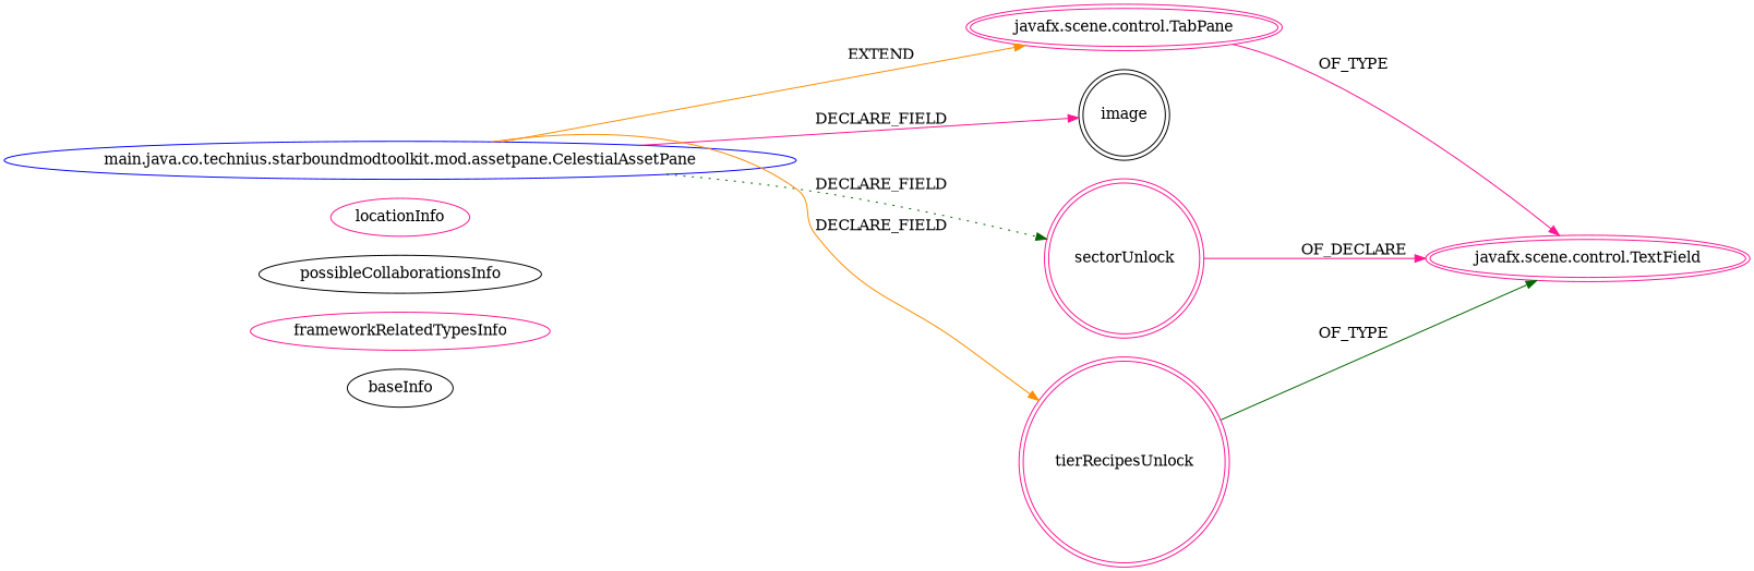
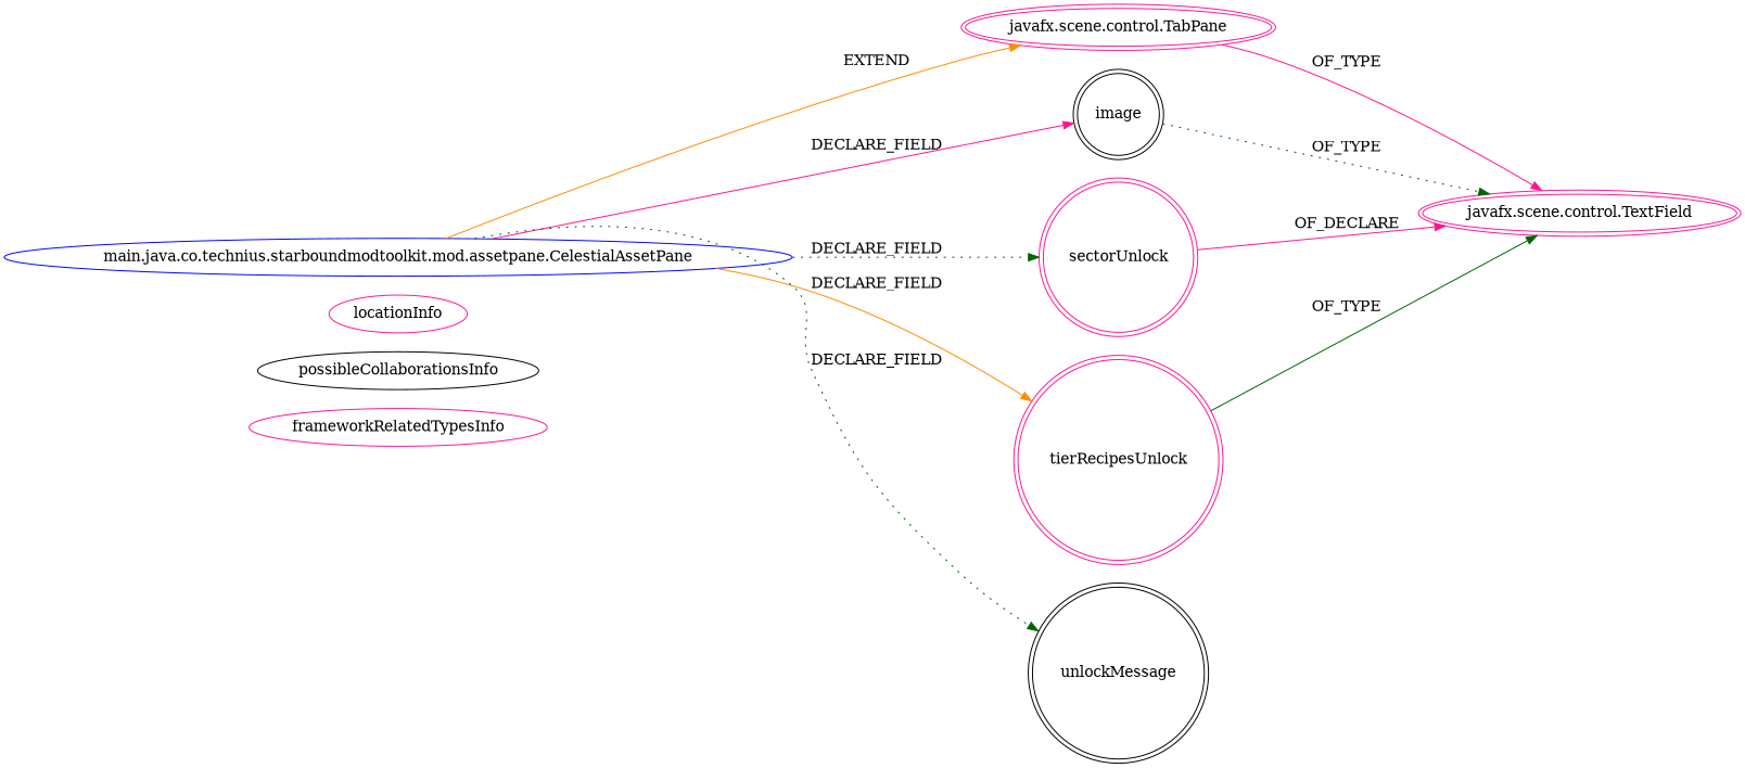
  digraph {
    rankdir=LR
    node [color=deeppink isFrameworkType=true peripheries=2]
    edge [color=darkgreen style=solid]
-   baseInfo [category=extension_graph color=black graphId=1427 isAnonymous=false possibleRelation=false isFrameworkType="" peripheries=""]
    frameworkRelatedTypesInfo [0="javafx.scene.control.TabPane" isFrameworkType="" peripheries=""]
    possibleCollaborationsInfo [color=black isFrameworkType="" peripheries=""]
    locationInfo [contextSignature=CelestialAssetPane filePath="/Technius-Starbound-Mod-Toolkit/Starbound-Mod-Toolkit-master/src/main/java/co/technius/starboundmodtoolkit/mod/assetpane/CelestialAssetPane.java" graphId=1427 projectName="Technius-Starbound-Mod-Toolkit" isFrameworkType="" peripheries=""]
    n5 [color=blue isFrameworkType=false label="main.java.co.technius.starboundmodtoolkit.mod.assetpane.CelestialAssetPane" vertexType=ROOT_CLIENT_CLASS_DECLARATION peripheries=""]
    n6 [label="javafx.scene.control.TabPane" vertexType=FRAMEWORK_CLASS_TYPE]
    n7 [color=black label=image shape=circle vertexType=FIELD_DECLARATION]
    n8 [label=sectorUnlock shape=circle vertexType=FIELD_DECLARATION]
    n9 [label=tierRecipesUnlock shape=circle vertexType=FIELD_DECLARATION]
+   n10 [color=black label=unlockMessage shape=circle vertexType=FIELD_DECLARATION]
    n11 [label="javafx.scene.control.TextField" vertexType=FRAMEWORK_CLASS_TYPE]
    n5 -> n6 [color=darkorange label=EXTEND]
    n5 -> n7 [color=deeppink label=DECLARE_FIELD]
    n5 -> n8 [label=DECLARE_FIELD style=dotted]
    n5 -> n9 [color=darkorange label=DECLARE_FIELD]
+   n5 -> n10 [label=DECLARE_FIELD style=dotted]
    n6 -> n11 [color=deeppink label=OF_TYPE]
+   n7 -> n11 [label=OF_TYPE style=dotted]
    n8 -> n11 [color=deeppink label=OF_DECLARE]
    n9 -> n11 [label=OF_TYPE]
  }
